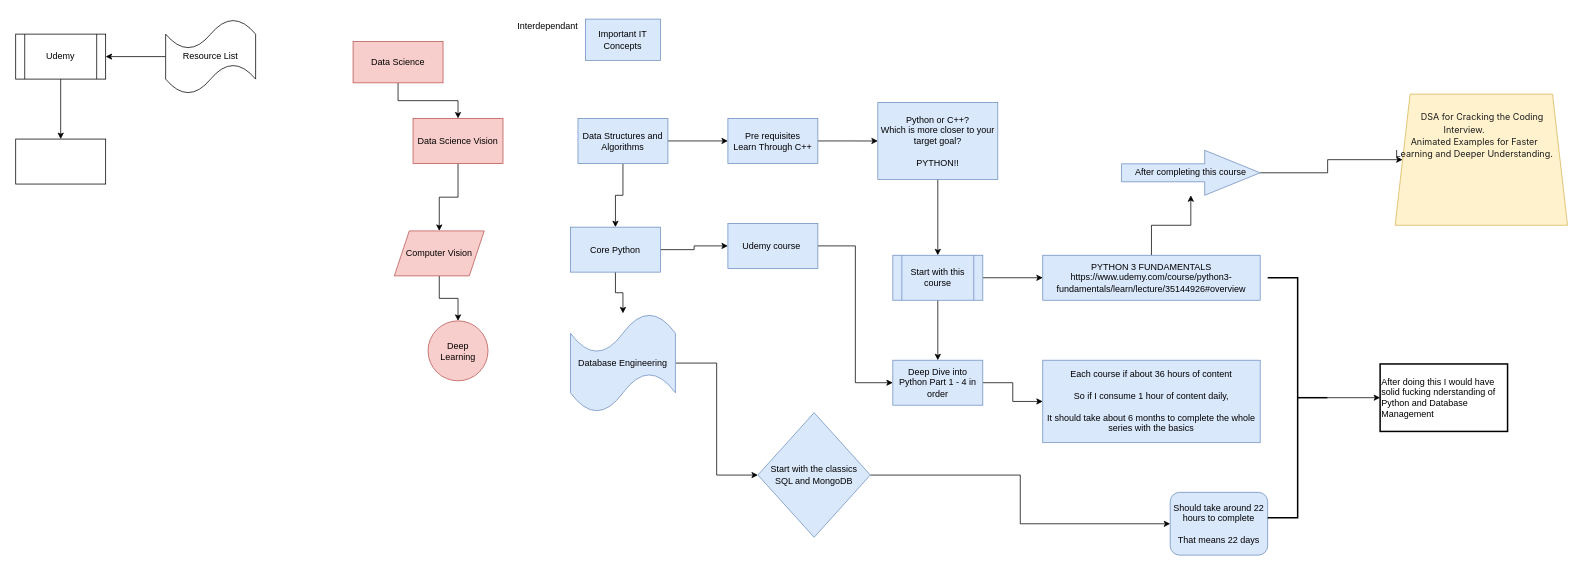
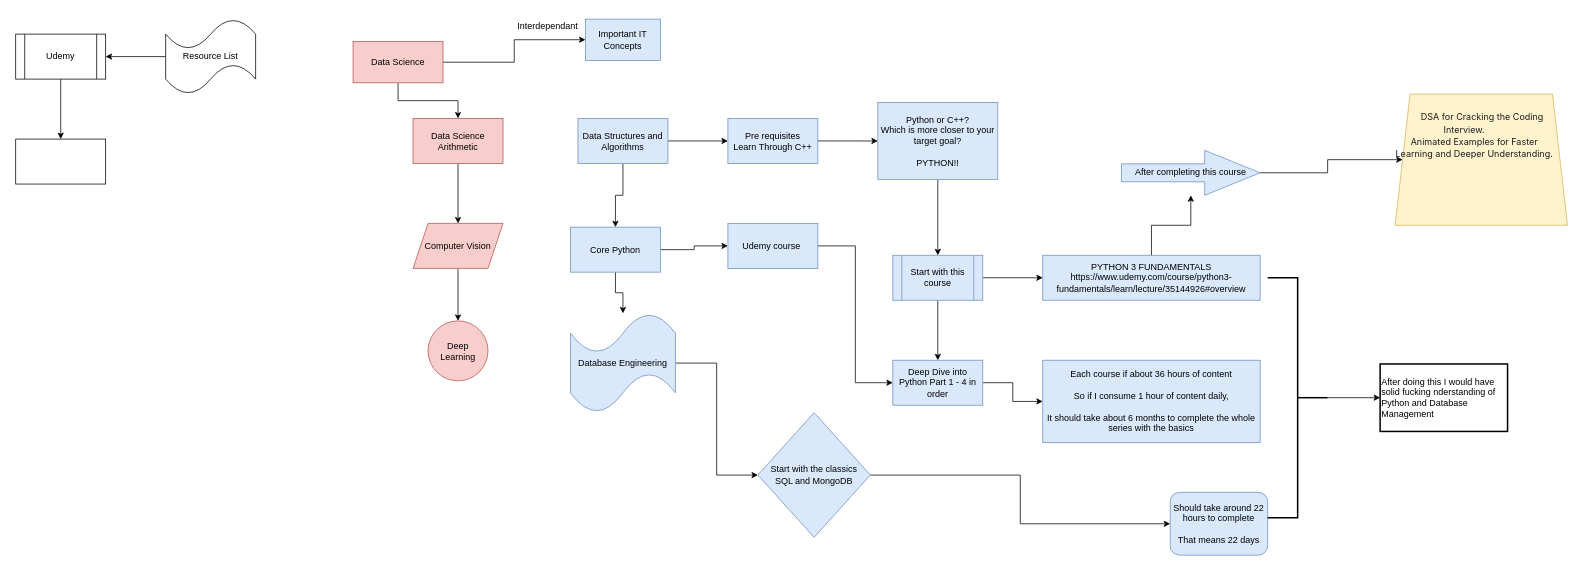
  <mxCell id="0" />
  <mxCell id="1" parent="0" />
  <mxCell id="2" value="Important IT Concepts" style="text;html=1;strokeColor=#6c8ebf;fillColor=#dae8fc;align=center;verticalAlign=middle;whiteSpace=wrap;rounded=0;" parent="1" vertex="1"><mxGeometry x="780" y="25" width="100" height="55" as="geometry" /></mxCell>
  <mxCell id="3" value="" style="edgeStyle=orthogonalEdgeStyle;rounded=0;orthogonalLoop=1;jettySize=auto;html=1;" parent="1" source="5" target="17" edge="1"><mxGeometry relative="1" as="geometry" /></mxCell>
+ <mxCell id="4" value="" style="edgeStyle=orthogonalEdgeStyle;rounded=0;orthogonalLoop=1;jettySize=auto;html=1;" parent="1" source="5" target="2" edge="1"><mxGeometry relative="1" as="geometry" /></mxCell>
  <mxCell id="5" value="Data Science" style="text;html=1;strokeColor=#b85450;fillColor=#f8cecc;align=center;verticalAlign=middle;whiteSpace=wrap;rounded=0;" parent="1" vertex="1"><mxGeometry x="470" y="55" width="120" height="55" as="geometry" /></mxCell>
  <mxCell id="6" value="" style="edgeStyle=orthogonalEdgeStyle;rounded=0;orthogonalLoop=1;jettySize=auto;html=1;" parent="1" source="8" target="10" edge="1"><mxGeometry relative="1" as="geometry" /></mxCell>
  <mxCell id="7" value="" style="edgeStyle=orthogonalEdgeStyle;rounded=0;orthogonalLoop=1;jettySize=auto;html=1;" parent="1" source="8" target="13" edge="1"><mxGeometry relative="1" as="geometry" /></mxCell>
  <mxCell id="8" value="Data Structures and Algorithms" style="rounded=0;whiteSpace=wrap;html=1;fillColor=#dae8fc;strokeColor=#6c8ebf;gradientColor=none;" parent="1" vertex="1"><mxGeometry x="770" y="157.5" width="120" height="60" as="geometry" /></mxCell>
  <mxCell id="9" value="" style="edgeStyle=orthogonalEdgeStyle;rounded=0;orthogonalLoop=1;jettySize=auto;html=1;" edge="1" parent="1" source="10" target="30"><mxGeometry relative="1" as="geometry" /></mxCell>
  <mxCell id="10" value="Pre requisites&lt;br&gt;Learn Through C++" style="whiteSpace=wrap;html=1;fillColor=#dae8fc;strokeColor=#6c8ebf;rounded=0;gradientColor=none;" parent="1" vertex="1"><mxGeometry x="970" y="157.5" width="120" height="60" as="geometry" /></mxCell>
  <mxCell id="11" value="" style="edgeStyle=orthogonalEdgeStyle;rounded=0;orthogonalLoop=1;jettySize=auto;html=1;" parent="1" source="13" target="15" edge="1"><mxGeometry relative="1" as="geometry" /></mxCell>
  <mxCell id="12" value="" style="edgeStyle=orthogonalEdgeStyle;rounded=0;orthogonalLoop=1;jettySize=auto;html=1;" parent="1" source="13" target="23" edge="1"><mxGeometry relative="1" as="geometry" /></mxCell>
  <mxCell id="13" value="Core Python" style="whiteSpace=wrap;html=1;fillColor=#dae8fc;strokeColor=#6c8ebf;rounded=0;gradientColor=none;" parent="1" vertex="1"><mxGeometry x="760" y="302.5" width="120" height="60" as="geometry" /></mxCell>
  <mxCell id="14" style="edgeStyle=orthogonalEdgeStyle;rounded=0;orthogonalLoop=1;jettySize=auto;html=1;entryX=0;entryY=0.5;entryDx=0;entryDy=0;" edge="1" parent="1" source="15" target="37"><mxGeometry relative="1" as="geometry" /></mxCell>
  <mxCell id="15" value="Udemy course&amp;nbsp;" style="whiteSpace=wrap;html=1;fillColor=#dae8fc;strokeColor=#6c8ebf;rounded=0;gradientColor=none;" parent="1" vertex="1"><mxGeometry x="970" y="297.5" width="120" height="60" as="geometry" /></mxCell>
  <mxCell id="16" value="" style="edgeStyle=orthogonalEdgeStyle;rounded=0;orthogonalLoop=1;jettySize=auto;html=1;" parent="1" source="17" target="19" edge="1"><mxGeometry relative="1" as="geometry" /></mxCell>
- <mxCell id="17" value="Data Science Vision" style="whiteSpace=wrap;html=1;fillColor=#f8cecc;strokeColor=#b85450;gradientColor=none;rounded=0;" parent="1" vertex="1"><mxGeometry x="550" y="157.5" width="120" height="60" as="geometry" /></mxCell>
+ <mxCell id="17" value="Data Science Arithmetic" style="whiteSpace=wrap;html=1;fillColor=#f8cecc;strokeColor=#b85450;gradientColor=none;rounded=0;" parent="1" vertex="1"><mxGeometry x="550" y="157.5" width="120" height="60" as="geometry" /></mxCell>
  <mxCell id="18" value="" style="edgeStyle=orthogonalEdgeStyle;rounded=0;orthogonalLoop=1;jettySize=auto;html=1;" parent="1" source="19" target="20" edge="1"><mxGeometry relative="1" as="geometry" /></mxCell>
- <mxCell id="19" value="Computer Vision" style="shape=parallelogram;perimeter=parallelogramPerimeter;whiteSpace=wrap;html=1;fixedSize=1;fillColor=#f8cecc;strokeColor=#b85450;gradientColor=none;rounded=0;" parent="1" vertex="1"><mxGeometry x="525" y="307.5" width="120" height="60" as="geometry" /></mxCell>
+ <mxCell id="19" value="Computer Vision" style="shape=parallelogram;perimeter=parallelogramPerimeter;whiteSpace=wrap;html=1;fixedSize=1;fillColor=#f8cecc;strokeColor=#b85450;gradientColor=none;rounded=0;" parent="1" vertex="1"><mxGeometry x="550" y="297.5" width="120" height="60" as="geometry" /></mxCell>
  <mxCell id="20" value="Deep Learning" style="ellipse;whiteSpace=wrap;html=1;fillColor=#f8cecc;strokeColor=#b85450;gradientColor=none;rounded=0;" parent="1" vertex="1"><mxGeometry x="570" y="427.5" width="80" height="80" as="geometry" /></mxCell>
  <mxCell id="21" value="Interdependant" style="text;html=1;strokeColor=none;fillColor=none;align=center;verticalAlign=middle;whiteSpace=wrap;rounded=0;" parent="1" vertex="1"><mxGeometry x="700" y="20" width="60" height="30" as="geometry" /></mxCell>
  <mxCell id="22" value="" style="edgeStyle=orthogonalEdgeStyle;rounded=0;orthogonalLoop=1;jettySize=auto;html=1;" edge="1" parent="1" source="23" target="40"><mxGeometry relative="1" as="geometry" /></mxCell>
  <mxCell id="23" value="Database Engineering" style="shape=tape;whiteSpace=wrap;html=1;fillColor=#dae8fc;strokeColor=#6c8ebf;rounded=0;gradientColor=none;" parent="1" vertex="1"><mxGeometry x="760" y="417.5" width="140" height="132.5" as="geometry" /></mxCell>
  <mxCell id="24" value="" style="edgeStyle=orthogonalEdgeStyle;rounded=0;orthogonalLoop=1;jettySize=auto;html=1;" parent="1" source="25" target="27" edge="1"><mxGeometry relative="1" as="geometry" /></mxCell>
  <mxCell id="25" value="Resource List" style="shape=tape;whiteSpace=wrap;html=1;" parent="1" vertex="1"><mxGeometry x="220" y="25" width="120" height="100" as="geometry" /></mxCell>
  <mxCell id="26" value="" style="edgeStyle=orthogonalEdgeStyle;rounded=0;orthogonalLoop=1;jettySize=auto;html=1;" parent="1" source="27" target="28" edge="1"><mxGeometry relative="1" as="geometry" /></mxCell>
  <mxCell id="27" value="Udemy" style="shape=process;whiteSpace=wrap;html=1;backgroundOutline=1;" parent="1" vertex="1"><mxGeometry x="20" y="45" width="120" height="60" as="geometry" /></mxCell>
  <mxCell id="28" value="" style="whiteSpace=wrap;html=1;" parent="1" vertex="1"><mxGeometry x="20" y="185" width="120" height="60" as="geometry" /></mxCell>
  <mxCell id="29" value="" style="edgeStyle=orthogonalEdgeStyle;rounded=0;orthogonalLoop=1;jettySize=auto;html=1;" edge="1" parent="1" source="30" target="33"><mxGeometry relative="1" as="geometry" /></mxCell>
  <mxCell id="30" value="Python or C++?&lt;br&gt;Which is more closer to your target goal?&lt;br&gt;&lt;br&gt;PYTHON!!" style="whiteSpace=wrap;html=1;fillColor=#dae8fc;strokeColor=#6c8ebf;rounded=0;gradientColor=none;" vertex="1" parent="1"><mxGeometry x="1170" y="136.25" width="160" height="102.5" as="geometry" /></mxCell>
  <mxCell id="31" value="" style="edgeStyle=orthogonalEdgeStyle;rounded=0;orthogonalLoop=1;jettySize=auto;html=1;" edge="1" parent="1" source="33" target="35"><mxGeometry relative="1" as="geometry" /></mxCell>
  <mxCell id="32" value="" style="edgeStyle=orthogonalEdgeStyle;rounded=0;orthogonalLoop=1;jettySize=auto;html=1;" edge="1" parent="1" source="33" target="37"><mxGeometry relative="1" as="geometry" /></mxCell>
  <mxCell id="33" value="Start with this course&lt;br&gt;" style="shape=process;whiteSpace=wrap;html=1;backgroundOutline=1;fillColor=#dae8fc;strokeColor=#6c8ebf;rounded=0;gradientColor=none;" vertex="1" parent="1"><mxGeometry x="1190" y="340" width="120" height="60" as="geometry" /></mxCell>
  <mxCell id="34" value="" style="edgeStyle=orthogonalEdgeStyle;rounded=0;orthogonalLoop=1;jettySize=auto;html=1;" edge="1" parent="1" source="35" target="46"><mxGeometry relative="1" as="geometry" /></mxCell>
  <mxCell id="35" value="PYTHON 3 FUNDAMENTALS&lt;br&gt;https://www.udemy.com/course/python3-fundamentals/learn/lecture/35144926#overview" style="whiteSpace=wrap;html=1;fillColor=#dae8fc;strokeColor=#6c8ebf;rounded=0;gradientColor=none;" vertex="1" parent="1"><mxGeometry x="1390" y="340" width="290" height="60" as="geometry" /></mxCell>
  <mxCell id="36" value="" style="edgeStyle=orthogonalEdgeStyle;rounded=0;orthogonalLoop=1;jettySize=auto;html=1;" edge="1" parent="1" source="37" target="38"><mxGeometry relative="1" as="geometry" /></mxCell>
  <mxCell id="37" value="Deep Dive into Python Part 1 - 4 in order" style="whiteSpace=wrap;html=1;fillColor=#dae8fc;strokeColor=#6c8ebf;rounded=0;gradientColor=none;" vertex="1" parent="1"><mxGeometry x="1190" y="480" width="120" height="60" as="geometry" /></mxCell>
  <mxCell id="38" value="Each course if about 36 hours of content&lt;br&gt;&lt;br&gt;So if I consume 1 hour of content daily,&lt;br&gt;&lt;br&gt;It should take about 6 months to complete the whole series with the basics" style="whiteSpace=wrap;html=1;fillColor=#dae8fc;strokeColor=#6c8ebf;rounded=0;gradientColor=none;" vertex="1" parent="1"><mxGeometry x="1390" y="480" width="290" height="110" as="geometry" /></mxCell>
  <mxCell id="39" value="" style="edgeStyle=orthogonalEdgeStyle;rounded=0;orthogonalLoop=1;jettySize=auto;html=1;" edge="1" parent="1" source="40" target="41"><mxGeometry relative="1" as="geometry" /></mxCell>
  <mxCell id="40" value="Start with the classics&lt;br&gt;SQL and MongoDB" style="rhombus;whiteSpace=wrap;html=1;fillColor=#dae8fc;strokeColor=#6c8ebf;rounded=0;gradientColor=none;" vertex="1" parent="1"><mxGeometry x="1010" y="550" width="150" height="166.25" as="geometry" /></mxCell>
  <mxCell id="41" value="Should take around 22 hours to complete&lt;br&gt;&lt;br&gt;That means 22 days" style="whiteSpace=wrap;html=1;fillColor=#dae8fc;strokeColor=#6c8ebf;gradientColor=none;rounded=1;" vertex="1" parent="1"><mxGeometry x="1560" y="656.25" width="130" height="83.76" as="geometry" /></mxCell>
  <mxCell id="42" value="" style="edgeStyle=orthogonalEdgeStyle;rounded=0;orthogonalLoop=1;jettySize=auto;html=1;" edge="1" parent="1" source="43" target="44"><mxGeometry relative="1" as="geometry" /></mxCell>
  <mxCell id="43" value="" style="strokeWidth=2;html=1;shape=mxgraph.flowchart.annotation_2;align=left;labelPosition=right;pointerEvents=1;direction=north;rotation=-90;" vertex="1" parent="1"><mxGeometry x="1570" y="490" width="320" height="80" as="geometry" /></mxCell>
  <mxCell id="44" value="After doing this I would have solid fucking nderstanding of Python and Database Management" style="whiteSpace=wrap;html=1;align=left;strokeWidth=2;" vertex="1" parent="1"><mxGeometry x="1840" y="485" width="170" height="90" as="geometry" /></mxCell>
  <mxCell id="45" value="" style="edgeStyle=orthogonalEdgeStyle;rounded=0;orthogonalLoop=1;jettySize=auto;html=1;" edge="1" parent="1" source="46" target="47"><mxGeometry relative="1" as="geometry" /></mxCell>
  <mxCell id="46" value="After completing this course" style="shape=singleArrow;whiteSpace=wrap;html=1;arrowWidth=0.4;arrowSize=0.4;fillColor=#dae8fc;strokeColor=#6c8ebf;rounded=0;gradientColor=none;" vertex="1" parent="1"><mxGeometry x="1495" y="200" width="185" height="60" as="geometry" /></mxCell>
  <mxCell id="47" value="&lt;div style=&quot;box-sizing: border-box; margin: 0px 0px 2.4rem; padding: 0px; font-family: &amp;quot;Udemy Sans&amp;quot;, &amp;quot;SF Pro Text&amp;quot;, -apple-system, BlinkMacSystemFont, Roboto, &amp;quot;Segoe UI&amp;quot;, Helvetica, Arial, sans-serif, &amp;quot;Apple Color Emoji&amp;quot;, &amp;quot;Segoe UI Emoji&amp;quot;, &amp;quot;Segoe UI Symbol&amp;quot;; line-height: 1.4; color: rgb(28, 29, 31); text-align: start;&quot; data-purpose=&quot;title&quot; class=&quot;ud-text-md course-lead--course-title--2LxK6&quot;&gt;&lt;font style=&quot;font-size: 12px;&quot;&gt;&amp;nbsp; &amp;nbsp; &amp;nbsp; &amp;nbsp; &amp;nbsp; DSA for Cracking the Coding&amp;nbsp; &amp;nbsp; &amp;nbsp; &amp;nbsp; &amp;nbsp; &amp;nbsp; &amp;nbsp; &amp;nbsp; &amp;nbsp; &amp;nbsp; &amp;nbsp; &amp;nbsp; &amp;nbsp; &amp;nbsp; &amp;nbsp;Interview. &lt;br&gt;&amp;nbsp; &amp;nbsp; &amp;nbsp; Animated Examples for Faster Learning and Deeper Understanding.&lt;/font&gt;&lt;/div&gt;&lt;div style=&quot;box-sizing: border-box; margin: 0px 0px 1.6rem; padding: 0px; display: flex; color: rgb(28, 29, 31); font-family: &amp;quot;Udemy Sans&amp;quot;, &amp;quot;SF Pro Text&amp;quot;, -apple-system, BlinkMacSystemFont, Roboto, &amp;quot;Segoe UI&amp;quot;, Helvetica, Arial, sans-serif, &amp;quot;Apple Color Emoji&amp;quot;, &amp;quot;Segoe UI Emoji&amp;quot;, &amp;quot;Segoe UI Symbol&amp;quot;; font-size: 16px; text-align: start;&quot; data-purpose=&quot;course-stats&quot; class=&quot;course-lead--course-stats--2Szo- course-stats--course-stats--2KMtP&quot;&gt;&lt;div style=&quot;box-sizing: border-box; margin: 0px; padding: 0px;&quot;&gt;&lt;/div&gt;&lt;/div&gt;" style="shape=trapezoid;perimeter=trapezoidPerimeter;whiteSpace=wrap;html=1;fixedSize=1;fillColor=#fff2cc;strokeColor=#d6b656;rounded=0;" vertex="1" parent="1"><mxGeometry x="1860" y="125" width="230" height="175" as="geometry" /></mxCell>
